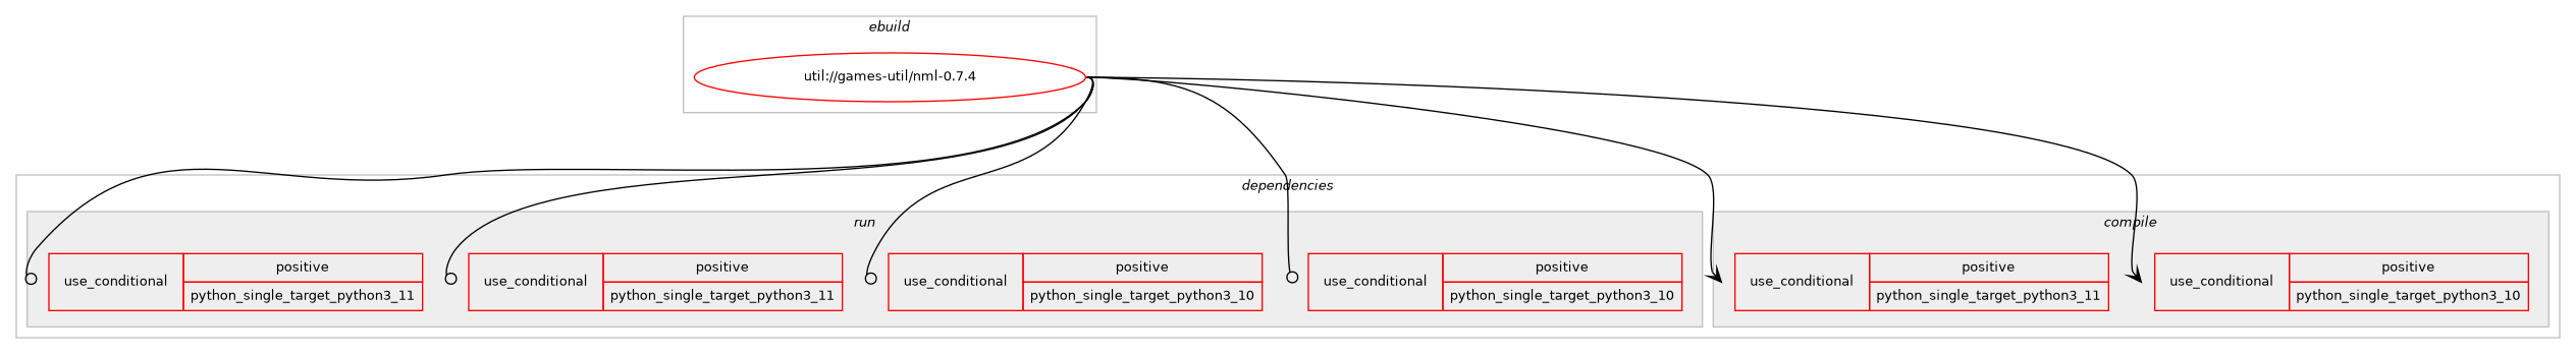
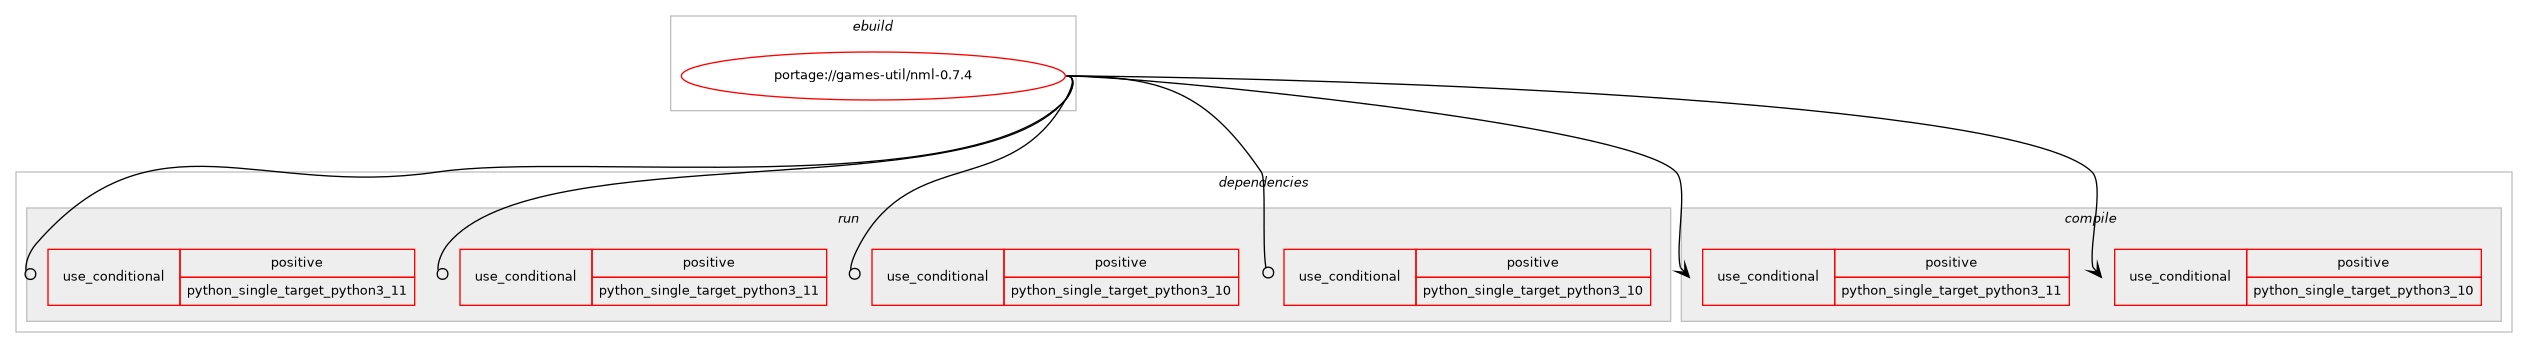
  digraph {
    compound=true
    concentrate=true
    fontname=Helvetica
    fontsize=10
    newrank=true
    rankdir=TB
    ranksep=1.5
    node [color=red fontname=Helvetica fontsize=10 shape=none]
    edge [arrowhead=odot headport=w style=solid tailport=e weight=20]
-   n1 [label="util://games-util/nml-0.7.4" width=4 shape=""]
+   n1 [label="portage://games-util/nml-0.7.4" width=4 shape=""]
    n2 [label=<<TABLE BORDER="0" CELLBORDER="1" CELLSPACING="0" CELLPADDING="4"><TR><TD ROWSPAN="3" CELLPADDING="10">use_conditional</TD></TR><TR><TD>positive</TD></TR><TR><TD>python_single_target_python3_10</TD></TR></TABLE>>]
    n3 [label=<<TABLE BORDER="0" CELLBORDER="1" CELLSPACING="0" CELLPADDING="4"><TR><TD ROWSPAN="3" CELLPADDING="10">use_conditional</TD></TR><TR><TD>positive</TD></TR><TR><TD>python_single_target_python3_11</TD></TR></TABLE>>]
    n4 [label=<<TABLE BORDER="0" CELLBORDER="1" CELLSPACING="0" CELLPADDING="4"><TR><TD ROWSPAN="3" CELLPADDING="10">use_conditional</TD></TR><TR><TD>positive</TD></TR><TR><TD>python_single_target_python3_10</TD></TR></TABLE>>]
    n5 [label=<<TABLE BORDER="0" CELLBORDER="1" CELLSPACING="0" CELLPADDING="4"><TR><TD ROWSPAN="3" CELLPADDING="10">use_conditional</TD></TR><TR><TD>positive</TD></TR><TR><TD>python_single_target_python3_10</TD></TR></TABLE>>]
    n6 [label=<<TABLE BORDER="0" CELLBORDER="1" CELLSPACING="0" CELLPADDING="4"><TR><TD ROWSPAN="3" CELLPADDING="10">use_conditional</TD></TR><TR><TD>positive</TD></TR><TR><TD>python_single_target_python3_11</TD></TR></TABLE>>]
    n7 [label=<<TABLE BORDER="0" CELLBORDER="1" CELLSPACING="0" CELLPADDING="4"><TR><TD ROWSPAN="3" CELLPADDING="10">use_conditional</TD></TR><TR><TD>positive</TD></TR><TR><TD>python_single_target_python3_11</TD></TR></TABLE>>]
    subgraph cluster_1 {
      color=gray
      label=<<i>ebuild</i>>
      rank=same
      n1
    }
    subgraph cluster_2 {
      color=gray
      label=<<i>dependencies</i>>
      subgraph cluster_3 {
        color=gray
        fillcolor="#eeeeee"
        label=<<i>compile</i>>
        style=filled
        subgraph sub_4 {
          color=gray
          fillcolor="#eeeeee"
          label=<<i>compile</i>>
          style=filled
          n2
        }
        subgraph sub_5 {
          color=gray
          fillcolor="#eeeeee"
          label=<<i>compile</i>>
          style=filled
          n3
        }
      }
      subgraph cluster_6 {
        color=gray
        fillcolor="#eeeeee"
        label=<<i>compile and run</i>>
        style=filled
      }
      subgraph cluster_7 {
        color=gray
        fillcolor="#eeeeee"
        label=<<i>run</i>>
        style=filled
        subgraph sub_8 {
          color=gray
          fillcolor="#eeeeee"
          label=<<i>run</i>>
          style=filled
          n4
        }
        subgraph sub_9 {
          color=gray
          fillcolor="#eeeeee"
          label=<<i>run</i>>
          style=filled
          n5
        }
        subgraph sub_10 {
          color=gray
          fillcolor="#eeeeee"
          label=<<i>run</i>>
          style=filled
          n6
        }
        subgraph sub_11 {
          color=gray
          fillcolor="#eeeeee"
          label=<<i>run</i>>
          style=filled
          n7
        }
      }
    }
    subgraph cluster_12 {
      color=gray
      label=<<i>candidates</i>>
      rank=same
    }
    n1 -> n2 [arrowhead=vee]
    n1 -> n3 [arrowhead=vee]
    n1 -> n4
    n1 -> n5
    n1 -> n6
    n1 -> n7
  }
